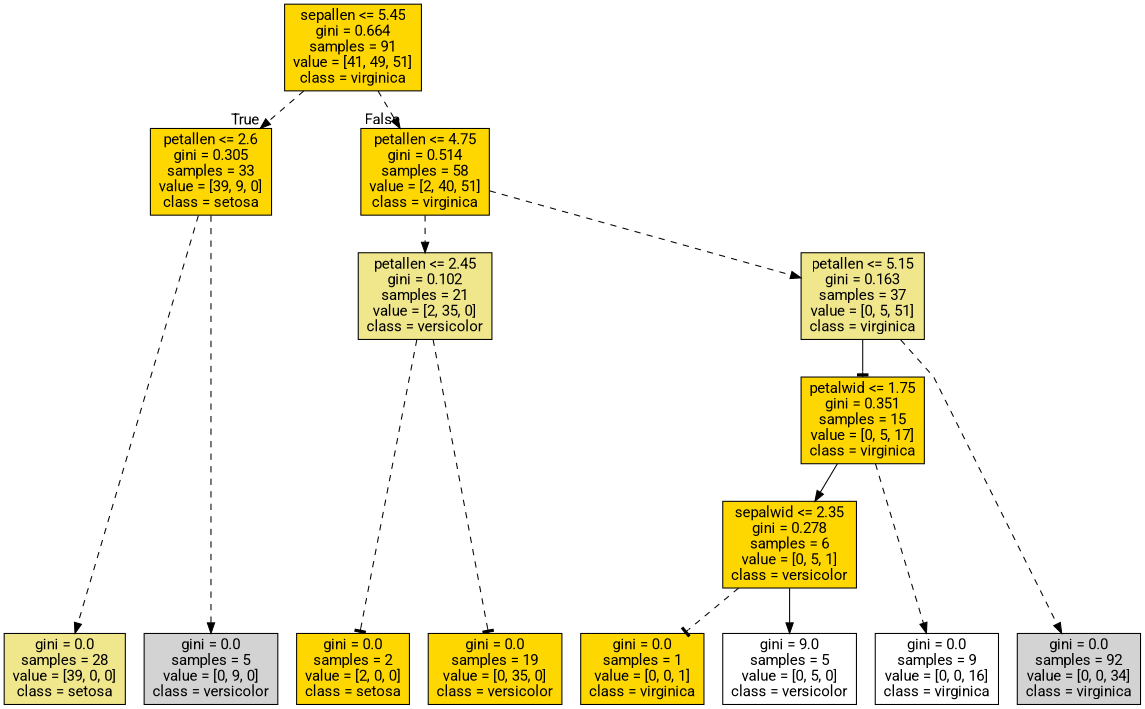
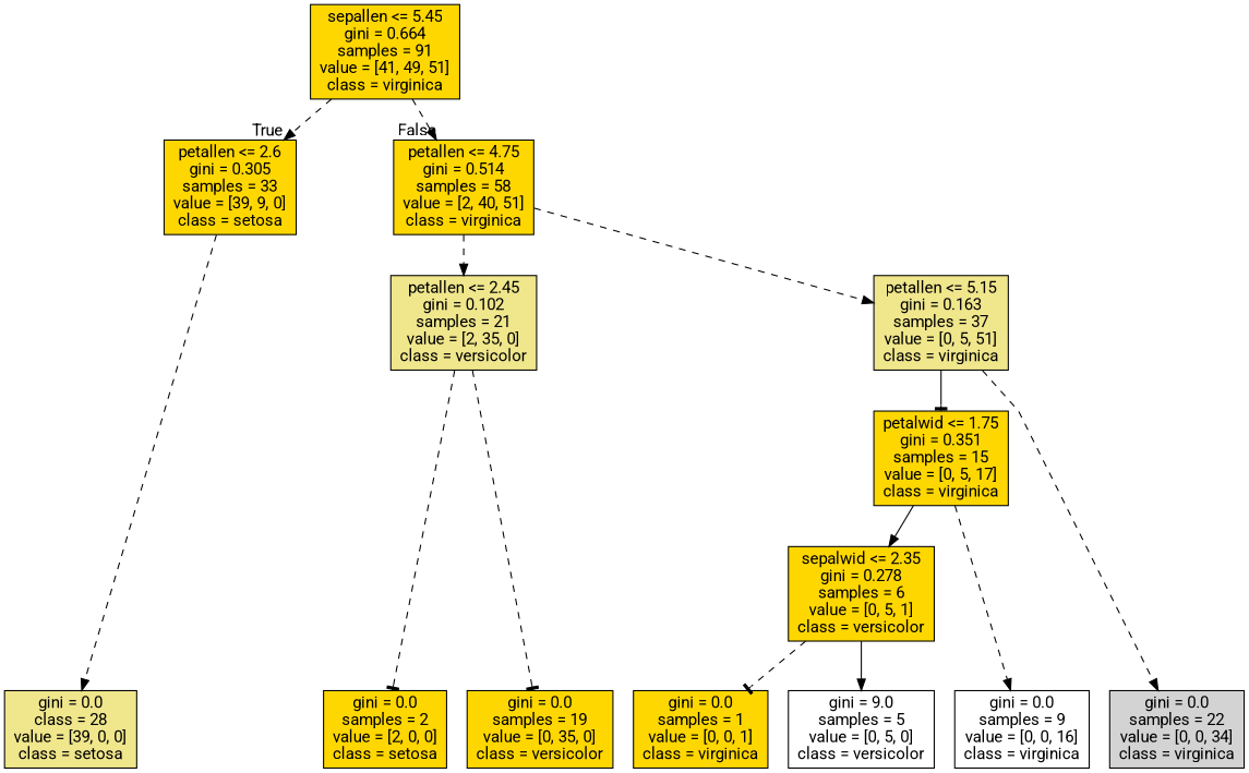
  digraph {
    fontname=Roboto
    ranksep=equally
    splines=polyline
    node [color=black fillcolor=gold fontname=Roboto shape=box style=filled]
    edge [arrowhead=normal fontname=Roboto style=dashed]
    n1 [label="sepallen <= 5.45\ngini = 0.664\nsamples = 91\nvalue = [41, 49, 51]\nclass = virginica"]
    n2 [label="petallen <= 2.6\ngini = 0.305\nsamples = 33\nvalue = [39, 9, 0]\nclass = setosa"]
    n3 [label="petallen <= 4.75\ngini = 0.514\nsamples = 58\nvalue = [2, 40, 51]\nclass = virginica"]
    n4 [fillcolor=khaki label="petallen <= 2.45\ngini = 0.102\nsamples = 21\nvalue = [2, 35, 0]\nclass = versicolor"]
    n5 [fillcolor=khaki label="petallen <= 5.15\ngini = 0.163\nsamples = 37\nvalue = [0, 5, 51]\nclass = virginica"]
    n6 [label="petalwid <= 1.75\ngini = 0.351\nsamples = 15\nvalue = [0, 5, 17]\nclass = virginica"]
    n7 [label="sepalwid <= 2.35\ngini = 0.278\nsamples = 6\nvalue = [0, 5, 1]\nclass = versicolor"]
-   n8 [fillcolor=khaki label="gini = 0.0\nsamples = 28\nvalue = [39, 0, 0]\nclass = setosa"]
-   n9 [fillcolor=lightgrey label="gini = 0.0\nsamples = 5\nvalue = [0, 9, 0]\nclass = versicolor"]
+   n8 [fillcolor=khaki label="gini = 0.0\nclass = 28\nvalue = [39, 0, 0]\nclass = setosa"]
    n10 [label="gini = 0.0\nsamples = 2\nvalue = [2, 0, 0]\nclass = setosa"]
    n11 [label="gini = 0.0\nsamples = 19\nvalue = [0, 35, 0]\nclass = versicolor"]
    n12 [label="gini = 0.0\nsamples = 1\nvalue = [0, 0, 1]\nclass = virginica"]
    n13 [fillcolor=white label="gini = 9.0\nsamples = 5\nvalue = [0, 5, 0]\nclass = versicolor"]
    n14 [fillcolor=white label="gini = 0.0\nsamples = 9\nvalue = [0, 0, 16]\nclass = virginica"]
-   n15 [fillcolor=lightgrey label="gini = 0.0\nsamples = 92\nvalue = [0, 0, 34]\nclass = virginica"]
+   n15 [fillcolor=lightgrey label="gini = 0.0\nsamples = 22\nvalue = [0, 0, 34]\nclass = virginica"]
    subgraph sub_1 {
      rank=same
      n1
    }
    subgraph sub_2 {
      rank=same
      n2
      n3
    }
    subgraph sub_3 {
      rank=same
      n4
      n5
    }
    subgraph sub_4 {
      rank=same
      n6
    }
    subgraph sub_5 {
      rank=same
      n7
    }
    subgraph sub_6 {
      rank=same
      n8
-     n9
      n10
      n11
      n12
      n13
      n14
      n15
    }
    n1 -> n2 [headlabel=True labelangle=45 labeldistance=2.5]
    n1 -> n3 [headlabel=False labelangle=-45 labeldistance=2.5]
    n2 -> n8
-   n2 -> n9
    n3 -> n4
    n3 -> n5
    n4 -> n10 [arrowhead=tee]
    n4 -> n11 [arrowhead=tee]
    n5 -> n6 [arrowhead=tee style=solid]
    n5 -> n15
    n6 -> n7 [style=solid]
    n6 -> n14
    n7 -> n12 [arrowhead=tee]
    n7 -> n13 [style=solid]
  }
